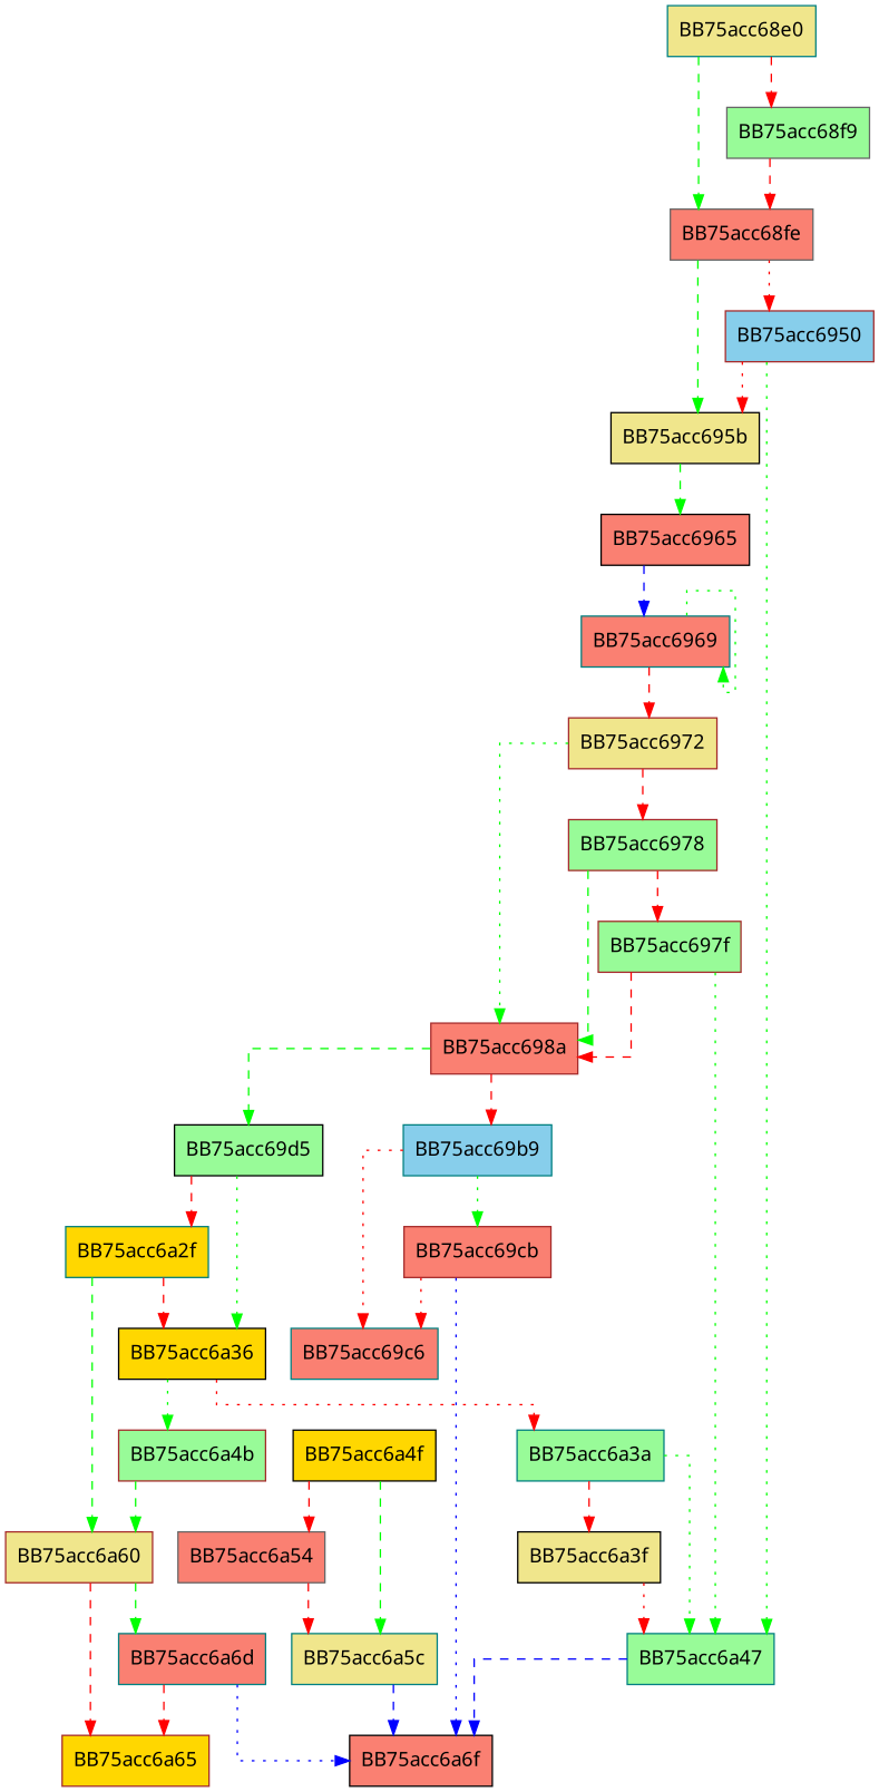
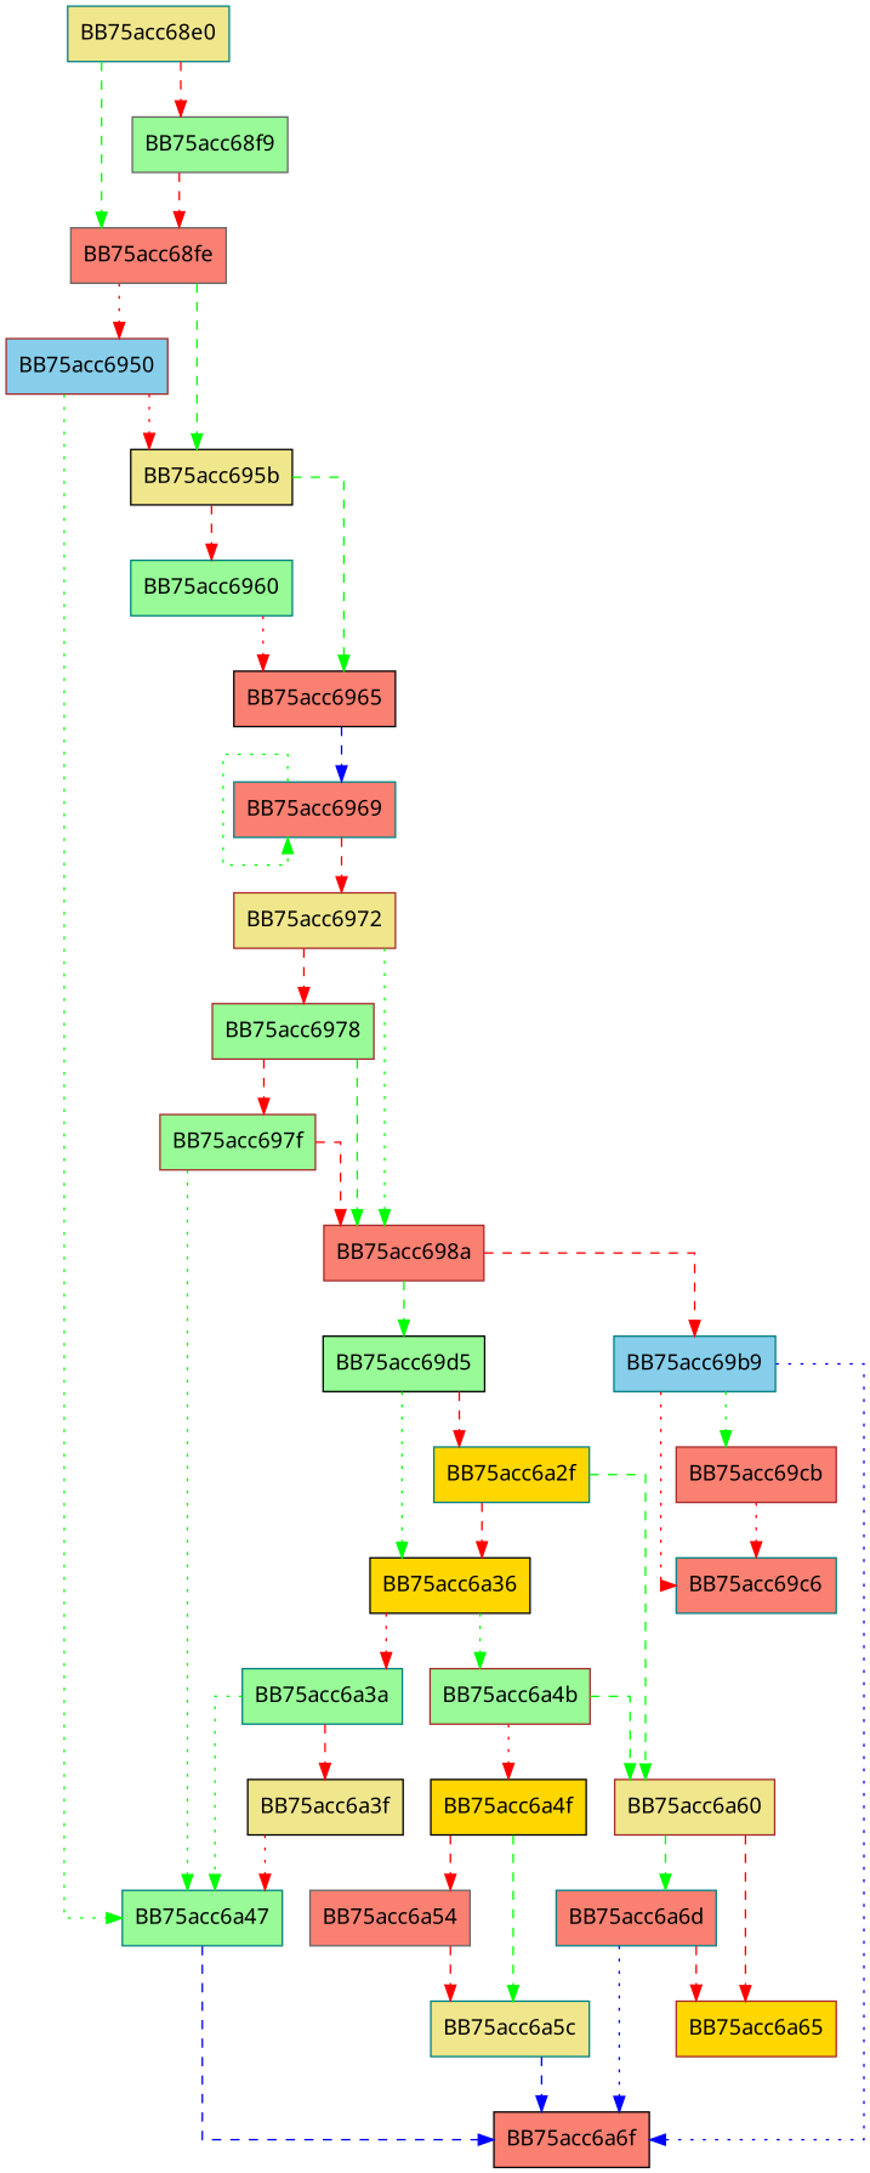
  digraph {
    fontname="Noto Sans"
    splines=ortho
    node [color=teal fillcolor=salmon fontname="Noto Sans" shape=box style=filled]
    edge [color=red fontname="Noto Sans" style=dashed]
    BB75acc68e0 [fillcolor=khaki]
    BB75acc68fe [color=gray40]
    BB75acc68f9 [color=gray40 fillcolor=palegreen]
    BB75acc695b [color=black fillcolor=khaki]
    BB75acc6950 [color=brown fillcolor=skyblue]
    BB75acc6965 [color=black]
+   BB75acc6960 [fillcolor=palegreen]
    BB75acc6a47 [fillcolor=palegreen]
    BB75acc6969
    BB75acc6a6f [color=black]
    BB75acc6972 [color=brown fillcolor=khaki]
    BB75acc698a [color=brown]
    BB75acc6978 [color=brown fillcolor=palegreen]
    BB75acc69d5 [color=black fillcolor=palegreen]
    BB75acc69b9 [fillcolor=skyblue]
    BB75acc697f [color=brown fillcolor=palegreen]
    BB75acc6a36 [color=black fillcolor=gold]
    BB75acc6a2f [fillcolor=gold]
    BB75acc69cb [color=brown]
    BB75acc69c6
    BB75acc6a4b [color=brown fillcolor=palegreen]
    BB75acc6a3a [fillcolor=palegreen]
    BB75acc6a60 [color=brown fillcolor=khaki]
    BB75acc6a4f [color=black fillcolor=gold]
    BB75acc6a3f [color=black fillcolor=khaki]
    BB75acc6a6d
    BB75acc6a65 [color=brown fillcolor=gold]
    BB75acc6a5c [fillcolor=khaki]
    BB75acc6a54 [color=gray40]
    BB75acc68e0 -> BB75acc68fe [color=green]
    BB75acc68e0 -> BB75acc68f9
    BB75acc68fe -> BB75acc695b [color=green]
    BB75acc68fe -> BB75acc6950 [style=dotted]
    BB75acc68f9 -> BB75acc68fe
    BB75acc695b -> BB75acc6965 [color=green]
+   BB75acc695b -> BB75acc6960
    BB75acc6950 -> BB75acc695b [style=dotted]
    BB75acc6950 -> BB75acc6a47 [color=green style=dotted]
    BB75acc6965 -> BB75acc6969 [color=blue]
+   BB75acc6960 -> BB75acc6965 [style=dotted]
    BB75acc6a47 -> BB75acc6a6f [color=blue]
    BB75acc6969 -> BB75acc6969 [color=green style=dotted]
    BB75acc6969 -> BB75acc6972
    BB75acc6972 -> BB75acc698a [color=green style=dotted]
    BB75acc6972 -> BB75acc6978
    BB75acc698a -> BB75acc69d5 [color=green]
    BB75acc698a -> BB75acc69b9
    BB75acc6978 -> BB75acc698a [color=green]
    BB75acc6978 -> BB75acc697f
    BB75acc69d5 -> BB75acc6a36 [color=green style=dotted]
    BB75acc69d5 -> BB75acc6a2f
    BB75acc69b9 -> BB75acc69cb [color=green style=dotted]
    BB75acc69b9 -> BB75acc69c6 [style=dotted]
    BB75acc697f -> BB75acc6a47 [color=green style=dotted]
    BB75acc697f -> BB75acc698a
    BB75acc6a36 -> BB75acc6a4b [color=green style=dotted]
    BB75acc6a36 -> BB75acc6a3a [style=dotted]
    BB75acc6a2f -> BB75acc6a36
    BB75acc6a2f -> BB75acc6a60 [color=green]
-   BB75acc69cb -> BB75acc6a6f [color=blue style=dotted]
+   BB75acc69b9 -> BB75acc6a6f [color=blue style=dotted]
    BB75acc69cb -> BB75acc69c6 [style=dotted]
    BB75acc6a4b -> BB75acc6a60 [color=green]
+   BB75acc6a4b -> BB75acc6a4f [style=dotted]
    BB75acc6a3a -> BB75acc6a47 [color=green style=dotted]
    BB75acc6a3a -> BB75acc6a3f
    BB75acc6a60 -> BB75acc6a6d [color=green]
    BB75acc6a60 -> BB75acc6a65
    BB75acc6a4f -> BB75acc6a5c [color=green]
    BB75acc6a4f -> BB75acc6a54
    BB75acc6a3f -> BB75acc6a47 [style=dotted]
    BB75acc6a6d -> BB75acc6a6f [color=blue style=dotted]
    BB75acc6a6d -> BB75acc6a65
    BB75acc6a5c -> BB75acc6a6f [color=blue]
    BB75acc6a54 -> BB75acc6a5c
  }
